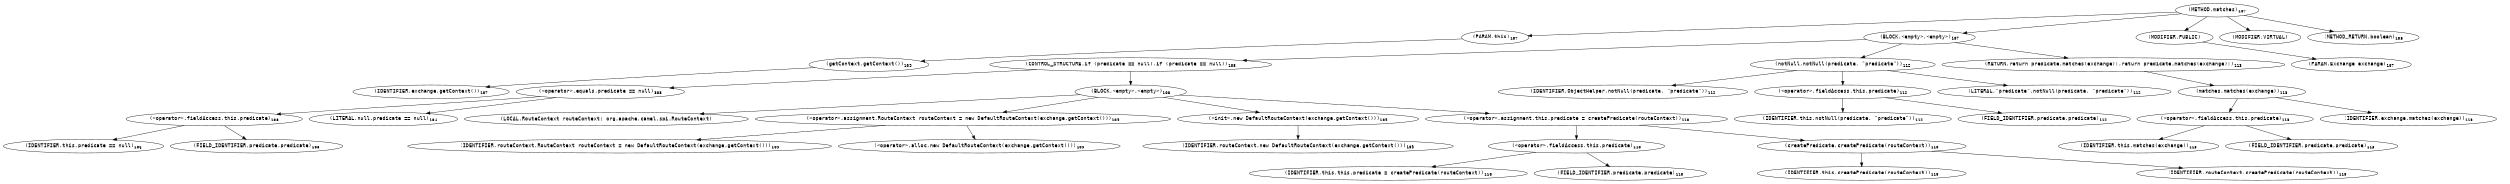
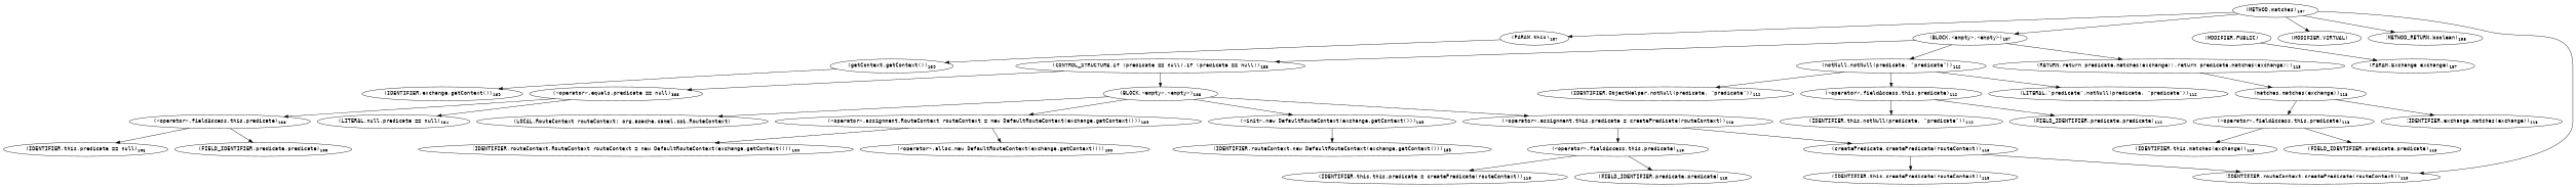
  digraph {
    fontname="DejaVu Sans Mono"
    node [fontname="DejaVu Sans Mono"]
    edge [fontname="DejaVu Sans Mono"]
    n1 [label=<(METHOD,matches)<SUB>107</SUB>>]
    n2 [label=<(PARAM,this)<SUB>107</SUB>>]
    n3 [label=<(BLOCK,&lt;empty&gt;,&lt;empty&gt;)<SUB>107</SUB>>]
    n4 [label=<(MODIFIER,PUBLIC)>]
    n5 [label=<(MODIFIER,VIRTUAL)>]
    n6 [label=<(METHOD_RETURN,boolean)<SUB>105</SUB>>]
    n7 [label=<(getContext,getContext())<SUB>109</SUB>>]
    n8 [label=<(PARAM,Exchange exchange)<SUB>107</SUB>>]
    n9 [label=<(CONTROL_STRUCTURE,if (predicate == null),if (predicate == null))<SUB>108</SUB>>]
    n10 [label=<(notNull,notNull(predicate, &quot;predicate&quot;))<SUB>112</SUB>>]
    n11 [label=<(RETURN,return predicate.matches(exchange);,return predicate.matches(exchange);)<SUB>113</SUB>>]
    n12 [label=<(&lt;operator&gt;.equals,predicate == null)<SUB>308</SUB>>]
    n13 [label=<(BLOCK,&lt;empty&gt;,&lt;empty&gt;)<SUB>108</SUB>>]
    n14 [label=<(IDENTIFIER,ObjectHelper,notNull(predicate, &quot;predicate&quot;))<SUB>112</SUB>>]
    n15 [label=<(&lt;operator&gt;.fieldAccess,this.predicate)<SUB>112</SUB>>]
    n16 [label=<(LITERAL,&quot;predicate&quot;,notNull(predicate, &quot;predicate&quot;))<SUB>112</SUB>>]
    n17 [label=<(matches,matches(exchange))<SUB>113</SUB>>]
    n18 [label=<(&lt;operator&gt;.fieldAccess,this.predicate)<SUB>108</SUB>>]
    n19 [label=<(LITERAL,null,predicate == null)<SUB>104</SUB>>]
    n20 [label=<(LOCAL,RouteContext routeContext: org.apache.camel.spi.RouteContext)>]
    n21 [label=<(&lt;operator&gt;.assignment,RouteContext routeContext = new DefaultRouteContext(exchange.getContext()))<SUB>109</SUB>>]
    n22 [label=<(&lt;init&gt;,new DefaultRouteContext(exchange.getContext()))<SUB>109</SUB>>]
    n23 [label=<(&lt;operator&gt;.assignment,this.predicate = createPredicate(routeContext))<SUB>110</SUB>>]
    n24 [label=<(IDENTIFIER,this,predicate == null)<SUB>106</SUB>>]
    n25 [label=<(FIELD_IDENTIFIER,predicate,predicate)<SUB>108</SUB>>]
    n26 [label=<(IDENTIFIER,routeContext,RouteContext routeContext = new DefaultRouteContext(exchange.getContext()))<SUB>109</SUB>>]
    n27 [label=<(&lt;operator&gt;.alloc,new DefaultRouteContext(exchange.getContext()))<SUB>109</SUB>>]
    n28 [label=<(IDENTIFIER,routeContext,new DefaultRouteContext(exchange.getContext()))<SUB>109</SUB>>]
    n29 [label=<(&lt;operator&gt;.fieldAccess,this.predicate)<SUB>110</SUB>>]
    n30 [label=<(createPredicate,createPredicate(routeContext))<SUB>110</SUB>>]
-   n31 [label=<(IDENTIFIER,exchange,getContext())<SUB>107</SUB>>]
+   n31 [label=<(IDENTIFIER,exchange,getContext())<SUB>109</SUB>>]
    n32 [label=<(IDENTIFIER,this,this.predicate = createPredicate(routeContext))<SUB>110</SUB>>]
    n33 [label=<(FIELD_IDENTIFIER,predicate,predicate)<SUB>110</SUB>>]
    n34 [label=<(IDENTIFIER,this,createPredicate(routeContext))<SUB>110</SUB>>]
    n35 [label=<(IDENTIFIER,routeContext,createPredicate(routeContext))<SUB>110</SUB>>]
    n36 [label=<(IDENTIFIER,this,notNull(predicate, &quot;predicate&quot;))<SUB>112</SUB>>]
    n37 [label=<(FIELD_IDENTIFIER,predicate,predicate)<SUB>112</SUB>>]
    n38 [label=<(&lt;operator&gt;.fieldAccess,this.predicate)<SUB>113</SUB>>]
    n39 [label=<(IDENTIFIER,exchange,matches(exchange))<SUB>113</SUB>>]
    n40 [label=<(IDENTIFIER,this,matches(exchange))<SUB>113</SUB>>]
    n41 [label=<(FIELD_IDENTIFIER,predicate,predicate)<SUB>113</SUB>>]
    n1 -> n2
    n1 -> n3
-   n1 -> n4
+   n1 -> n35
    n1 -> n5
    n1 -> n6
    n2 -> n7
    n3 -> n9
    n3 -> n10
    n3 -> n11
    n4 -> n8
    n7 -> n31
    n9 -> n12
    n9 -> n13
    n10 -> n14
    n10 -> n15
    n10 -> n16
    n11 -> n17
    n12 -> n18
    n12 -> n19
    n13 -> n20
    n13 -> n21
    n13 -> n22
    n13 -> n23
    n15 -> n36
    n15 -> n37
    n17 -> n38
    n17 -> n39
    n18 -> n24
    n18 -> n25
    n21 -> n26
    n21 -> n27
    n22 -> n28
    n23 -> n29
    n23 -> n30
    n29 -> n32
    n29 -> n33
    n30 -> n34
    n30 -> n35
    n38 -> n40
    n38 -> n41
  }
